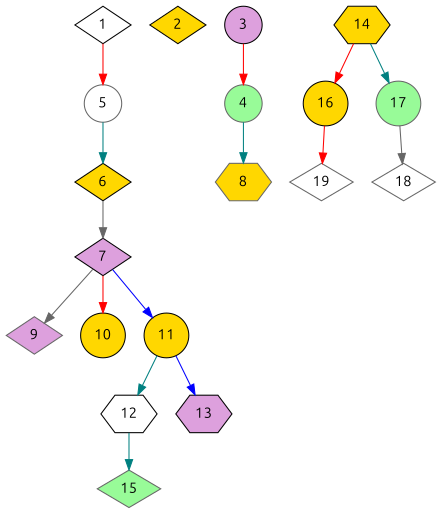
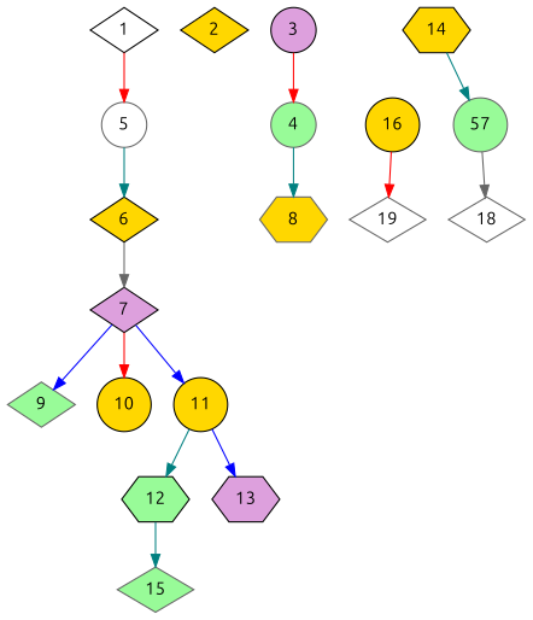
  digraph {
    fontname=Ubuntu
    node [alpha=0.12 color=black fillcolor=gold fontname=Ubuntu shape=diamond style=filled]
    edge [color=red fontname=Ubuntu]
    1 [expect_size=42711052411148664 fillcolor=white]
    5 [alpha=0.05 color=gray40 expect_size=4320788673743290368 fillcolor=white shape=circle]
    6 [alpha=0.04 expect_size=936008131750053]
    7 [alpha=0.15 expect_size=13766676432461968 fillcolor=plum]
-   9 [alpha=0.00 color=gray40 expect_size=97863118520057856 fillcolor=plum]
+   9 [alpha=0.00 color=gray40 expect_size=97863118520057856 fillcolor=palegreen]
    10 [alpha=0.06 expect_size=221591814956111 shape=circle]
    11 [alpha=0.15 expect_size=420787313312792576 shape=circle]
    2 [alpha=0.19 expect_size=19905288516291336]
    3 [alpha=0.16 expect_size=283206982402310144 fillcolor=plum shape=circle]
    4 [alpha=0.01 color=gray40 expect_size=486962979703619584 fillcolor=palegreen shape=circle]
    8 [alpha=0.20 color=gray40 expect_size=304411870970452 shape=hexagon]
-   12 [alpha=0.08 expect_size=178956640533823 fillcolor=white shape=hexagon]
+   12 [alpha=0.08 expect_size=178956640533823 fillcolor=palegreen shape=hexagon]
    13 [expect_size=401908711548780544 fillcolor=plum shape=hexagon]
    15 [alpha=0.08 color=gray40 expect_size=403238066740789248 fillcolor=palegreen]
    14 [alpha=0.15 expect_size=39775692128256000 shape=hexagon]
    16 [alpha=0.20 expect_size=6880462998168789 shape=circle]
-   17 [color=gray40 expect_size=1206934665428992000 fillcolor=palegreen shape=circle]
+   17 [color=gray40 expect_size=1206934665428992000 fillcolor=palegreen shape=circle label=57]
    19 [alpha=0.18 color=gray40 expect_size=603906761555968000 fillcolor=white]
    18 [alpha=0.09 color=gray40 expect_size=1616369375393865 fillcolor=white]
    1 -> 5
    5 -> 6 [color=teal]
    6 -> 7 [color=gray40]
-   7 -> 9 [color=gray40]
+   7 -> 9 [color=blue]
    7 -> 10
    7 -> 11 [color=blue]
    11 -> 12 [color=teal]
    11 -> 13 [color=blue]
    3 -> 4
    4 -> 8 [color=teal]
    12 -> 15 [color=teal]
-   14 -> 16
    14 -> 17 [color=teal]
    16 -> 19
    17 -> 18 [color=gray40]
  }
